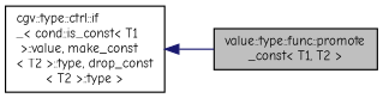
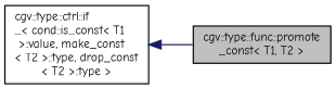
  digraph {
    rankdir=LR
    fontname="Comic Neue"
    node [color=black fontname="Comic Neue" fontsize=10 shape=record]
-   n1 [fillcolor=grey75 fontcolor=black height=0.2 label="value::type::func::promote\l_const\< T1, T2 \>" style=filled width=0.4]
+   n1 [fillcolor=grey75 fontcolor=black height=0.2 label="cgv::type::func::promote\l_const\< T1, T2 \>" style=filled width=0.4]
    n2 [height=0.2 label="cgv::type::ctrl::if\l_\< cond::is_const\< T1\l \>::value, make_const\l\< T2 \>::type, drop_const\l\< T2 \>::type \>" width=0.4]
    n2 -> n1 [color=midnightblue dir=back fontname="Comic Neue" fontsize=10 labelfontname=Helvetica labelfontsize=10 style=solid]
  }
